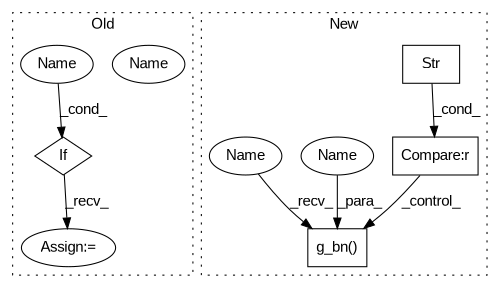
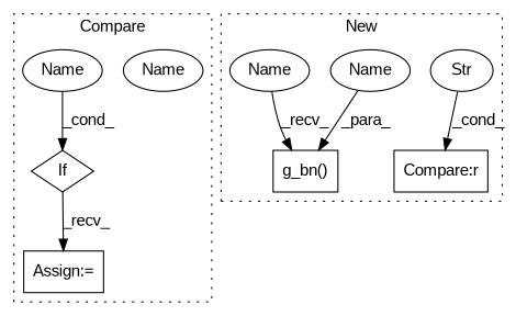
  digraph {
    fontname="Liberation Sans"
    node [a=87 fontname="Liberation Sans" l=15 s=1648 shape=ellipse]
    edge [fontname="Liberation Sans"]
    n1 [a=96 l="3,14" label=If s="1645,1663" shape=diamond]
    n2 [label=Name]
-   n3 [a=68 l=3 label="Assign:=" s=1689]
+   n3 [a=68 l=3 label="Assign:=" s=1689 shape=box]
    n4 [label=Name]
    n5 [a=75 l="13,1" label="g_bn()" s="715,760" shape=box]
    n6 [a=40 l=19 label="Compare:r" s=534 shape=box]
-   n7 [a=66 l=5 label=Str s=548 shape=box]
+   n7 [a=66 l=5 label=Str s=548]
    n8 [l=7 label=Name s=753]
    n9 [l=7 label=Name s=715]
    subgraph cluster_1 {
-     label=Old
+     label=Compare
      style=dotted
      n1
      n2
      n3
      n4
    }
    subgraph cluster_2 {
      label=New
      style=dotted
      n5
      n6
      n7
      n8
      n9
    }
    n1 -> n3 [label=_recv_]
    n4 -> n1 [label=_cond_]
-   n6 -> n5 [label=_control_]
    n7 -> n6 [label=_cond_]
    n8 -> n5 [label=_para_]
    n9 -> n5 [label=_recv_]
  }
